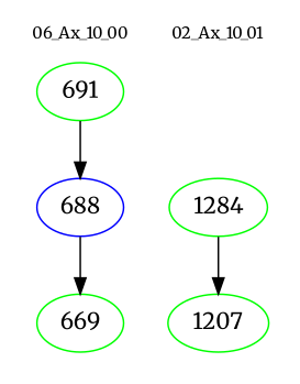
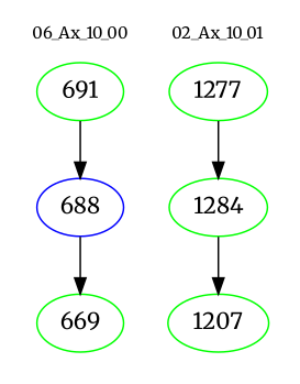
  digraph {
    fontname=Merriweather
    node [color=green fontname=Merriweather]
    edge [color=black fontname=Merriweather]
    n1 [label=691]
    n2 [color=blue label=688]
    n3 [label=669]
+   n4 [label=1277]
    n5 [label=1284]
    n6 [label=1207]
    subgraph cluster_1 {
      color=white
      fontsize=10
      label="06_Ax_10_00"
      n1
      n2
      n3
    }
    subgraph cluster_2 {
      color=white
      fontsize=10
      label="02_Ax_10_01"
+     n4
      n5
      n6
    }
    n1 -> n2
    n2 -> n3
+   n4 -> n5
    n5 -> n6
  }
